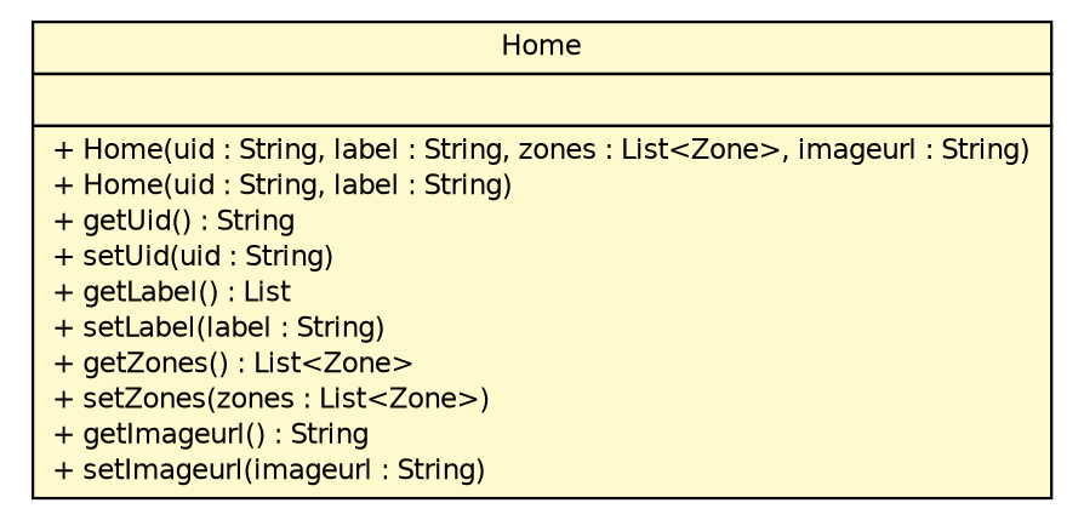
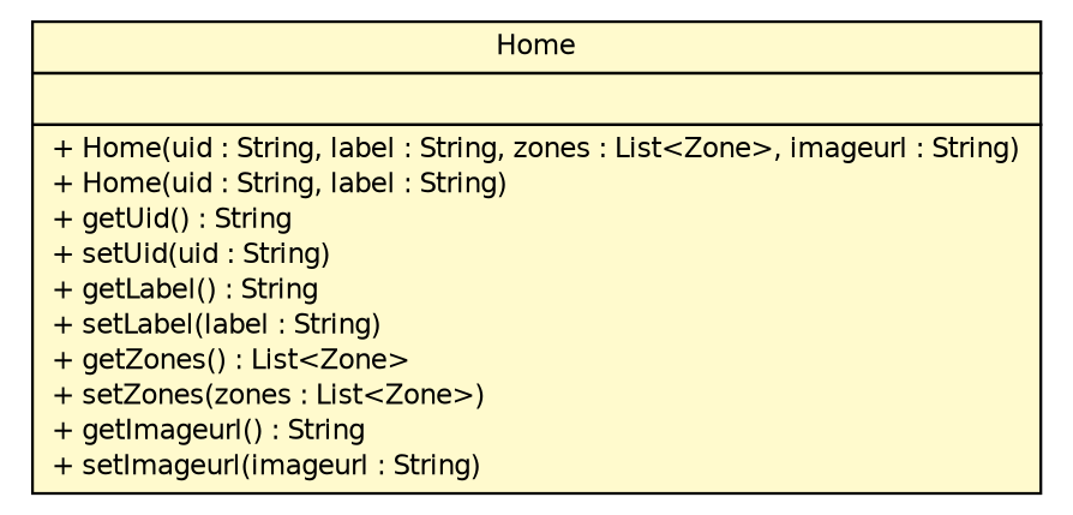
  digraph {
    nodesep=0.25
    ranksep=0.5
-   n1 [fontcolor=black fontname=Helvetica fontsize=10.0 label=<<table title="com.clapi.data.Home" border="0" cellborder="1" cellspacing="0" cellpadding="2" port="p" bgcolor="lemonChiffon" href="./Home.html"> 		<tr><td><table border="0" cellspacing="0" cellpadding="1"> <tr><td align="center" balign="center"> Home </td></tr> 		</table></td></tr> 		<tr><td><table border="0" cellspacing="0" cellpadding="1"> <tr><td align="left" balign="left">  </td></tr> 		</table></td></tr> 		<tr><td><table border="0" cellspacing="0" cellpadding="1"> <tr><td align="left" balign="left"> + Home(uid : String, label : String, zones : List&lt;Zone&gt;, imageurl : String) </td></tr> <tr><td align="left" balign="left"> + Home(uid : String, label : String) </td></tr> <tr><td align="left" balign="left"> + getUid() : String </td></tr> <tr><td align="left" balign="left"> + setUid(uid : String) </td></tr> <tr><td align="left" balign="left"> + getLabel() : List </td></tr> <tr><td align="left" balign="left"> + setLabel(label : String) </td></tr> <tr><td align="left" balign="left"> + getZones() : List&lt;Zone&gt; </td></tr> <tr><td align="left" balign="left"> + setZones(zones : List&lt;Zone&gt;) </td></tr> <tr><td align="left" balign="left"> + getImageurl() : String </td></tr> <tr><td align="left" balign="left"> + setImageurl(imageurl : String) </td></tr> 		</table></td></tr> 		</table>> shape=plaintext]
+   n1 [fontcolor=black fontname=Helvetica fontsize=10.0 label=<<table title="com.clapi.data.Home" border="0" cellborder="1" cellspacing="0" cellpadding="2" port="p" bgcolor="lemonChiffon" href="./Home.html"> 		<tr><td><table border="0" cellspacing="0" cellpadding="1"> <tr><td align="center" balign="center"> Home </td></tr> 		</table></td></tr> 		<tr><td><table border="0" cellspacing="0" cellpadding="1"> <tr><td align="left" balign="left">  </td></tr> 		</table></td></tr> 		<tr><td><table border="0" cellspacing="0" cellpadding="1"> <tr><td align="left" balign="left"> + Home(uid : String, label : String, zones : List&lt;Zone&gt;, imageurl : String) </td></tr> <tr><td align="left" balign="left"> + Home(uid : String, label : String) </td></tr> <tr><td align="left" balign="left"> + getUid() : String </td></tr> <tr><td align="left" balign="left"> + setUid(uid : String) </td></tr> <tr><td align="left" balign="left"> + getLabel() : String </td></tr> <tr><td align="left" balign="left"> + setLabel(label : String) </td></tr> <tr><td align="left" balign="left"> + getZones() : List&lt;Zone&gt; </td></tr> <tr><td align="left" balign="left"> + setZones(zones : List&lt;Zone&gt;) </td></tr> <tr><td align="left" balign="left"> + getImageurl() : String </td></tr> <tr><td align="left" balign="left"> + setImageurl(imageurl : String) </td></tr> 		</table></td></tr> 		</table>> shape=plaintext]
  }
